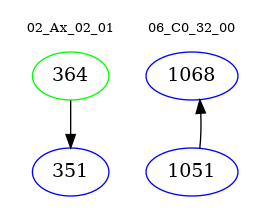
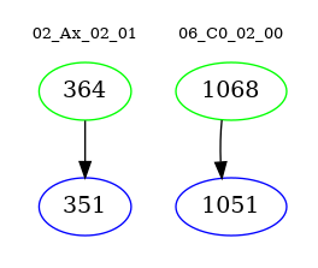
  digraph {
    node [color=green]
    edge [color=black]
    n1 [label=364]
    n2 [color=blue label=351]
-   n3 [color=blue label=1068]
+   n3 [label=1068]
    n4 [color=blue label=1051]
    subgraph cluster_1 {
      color=white
      fontsize=10
      label="02_Ax_02_01"
      n1
      n2
    }
    subgraph cluster_2 {
      color=white
      fontsize=10
-     label="06_C0_32_00"
+     label="06_C0_02_00"
      n3
      n4
    }
    n1 -> n2
-   n4 -> n3
+   n3 -> n4
  }
